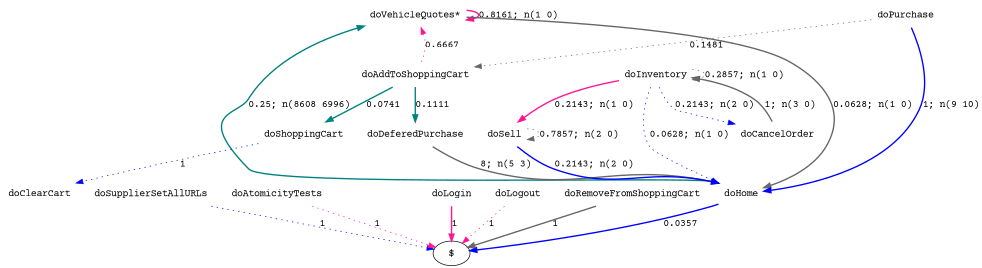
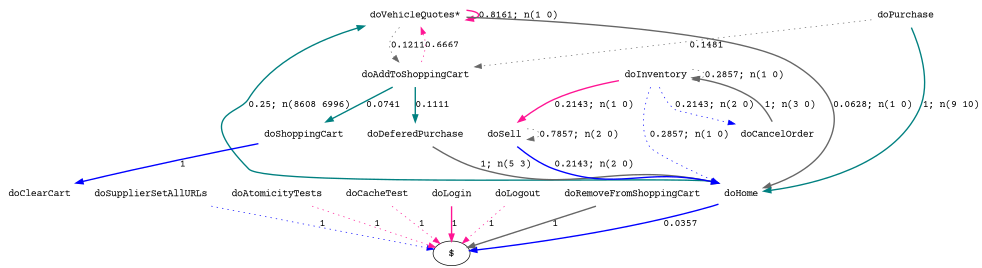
  digraph {
    fontname="Courier Prime"
    node [fontname="Courier Prime" shape=none]
    edge [color=gray40 fontname="Courier Prime" style=bold]
    n1 [label="doVehicleQuotes*"]
    n2 [label=doAddToShoppingCart]
    n3 [label=doHome]
    n4 [label=doDeferedPurchase]
    n5 [label=doShoppingCart]
    "$" [shape=""]
    n7 [label=doSupplierSetAllURLs]
    n8 [label=doAtomicityTests]
+   n9 [label=doCacheTest]
    n10 [label=doLogin]
    n11 [label=doClearCart]
    n12 [label=doPurchase]
    n13 [label=doInventory]
    n14 [label=doSell]
    n15 [label=doCancelOrder]
    n16 [label=doLogout]
    n17 [label=doRemoveFromShoppingCart]
    n1 -> n1 [color=deeppink label="0.8161; n(1 0)"]
+   n1 -> n2 [label=0.1211 style=dotted]
    n1 -> n3 [label="0.0628; n(1 0)"]
    n2 -> n1 [color=deeppink label=0.6667 style=dotted]
    n2 -> n4 [color=teal label=0.1111]
    n2 -> n5 [color=teal label=0.0741]
    n3 -> n1 [color=teal label="0.25; n(8608 6996)"]
    n3 -> "$" [color=blue label=0.0357]
-   n4 -> n3 [label="8; n(5 3)"]
-   n5 -> n11 [color=blue label=1 style=dotted]
+   n4 -> n3 [label="1; n(5 3)"]
+   n5 -> n11 [color=blue label=1]
    n7 -> "$" [color=blue label=1 style=dotted]
    n8 -> "$" [color=deeppink label=1 style=dotted]
+   n9 -> "$" [color=deeppink label=1 style=dotted]
    n10 -> "$" [color=deeppink label=1]
    n12 -> n2 [label=0.1481 style=dotted]
-   n12 -> n3 [color=blue label="1; n(9 10)"]
-   n13 -> n3 [color=blue label="0.0628; n(1 0)" style=dotted]
+   n12 -> n3 [color=teal label="1; n(9 10)"]
+   n13 -> n3 [color=blue label="0.2857; n(1 0)" style=dotted]
    n13 -> n13 [label="0.2857; n(1 0)" style=dotted]
    n13 -> n14 [color=deeppink label="0.2143; n(1 0)"]
    n13 -> n15 [color=blue label="0.2143; n(2 0)" style=dotted]
    n14 -> n3 [color=blue label="0.2143; n(2 0)"]
    n14 -> n14 [label="0.7857; n(2 0)" style=dotted]
    n15 -> n13 [label="1; n(3 0)"]
    n16 -> "$" [color=deeppink label=1 style=dotted]
    n17 -> "$" [label=1]
  }
